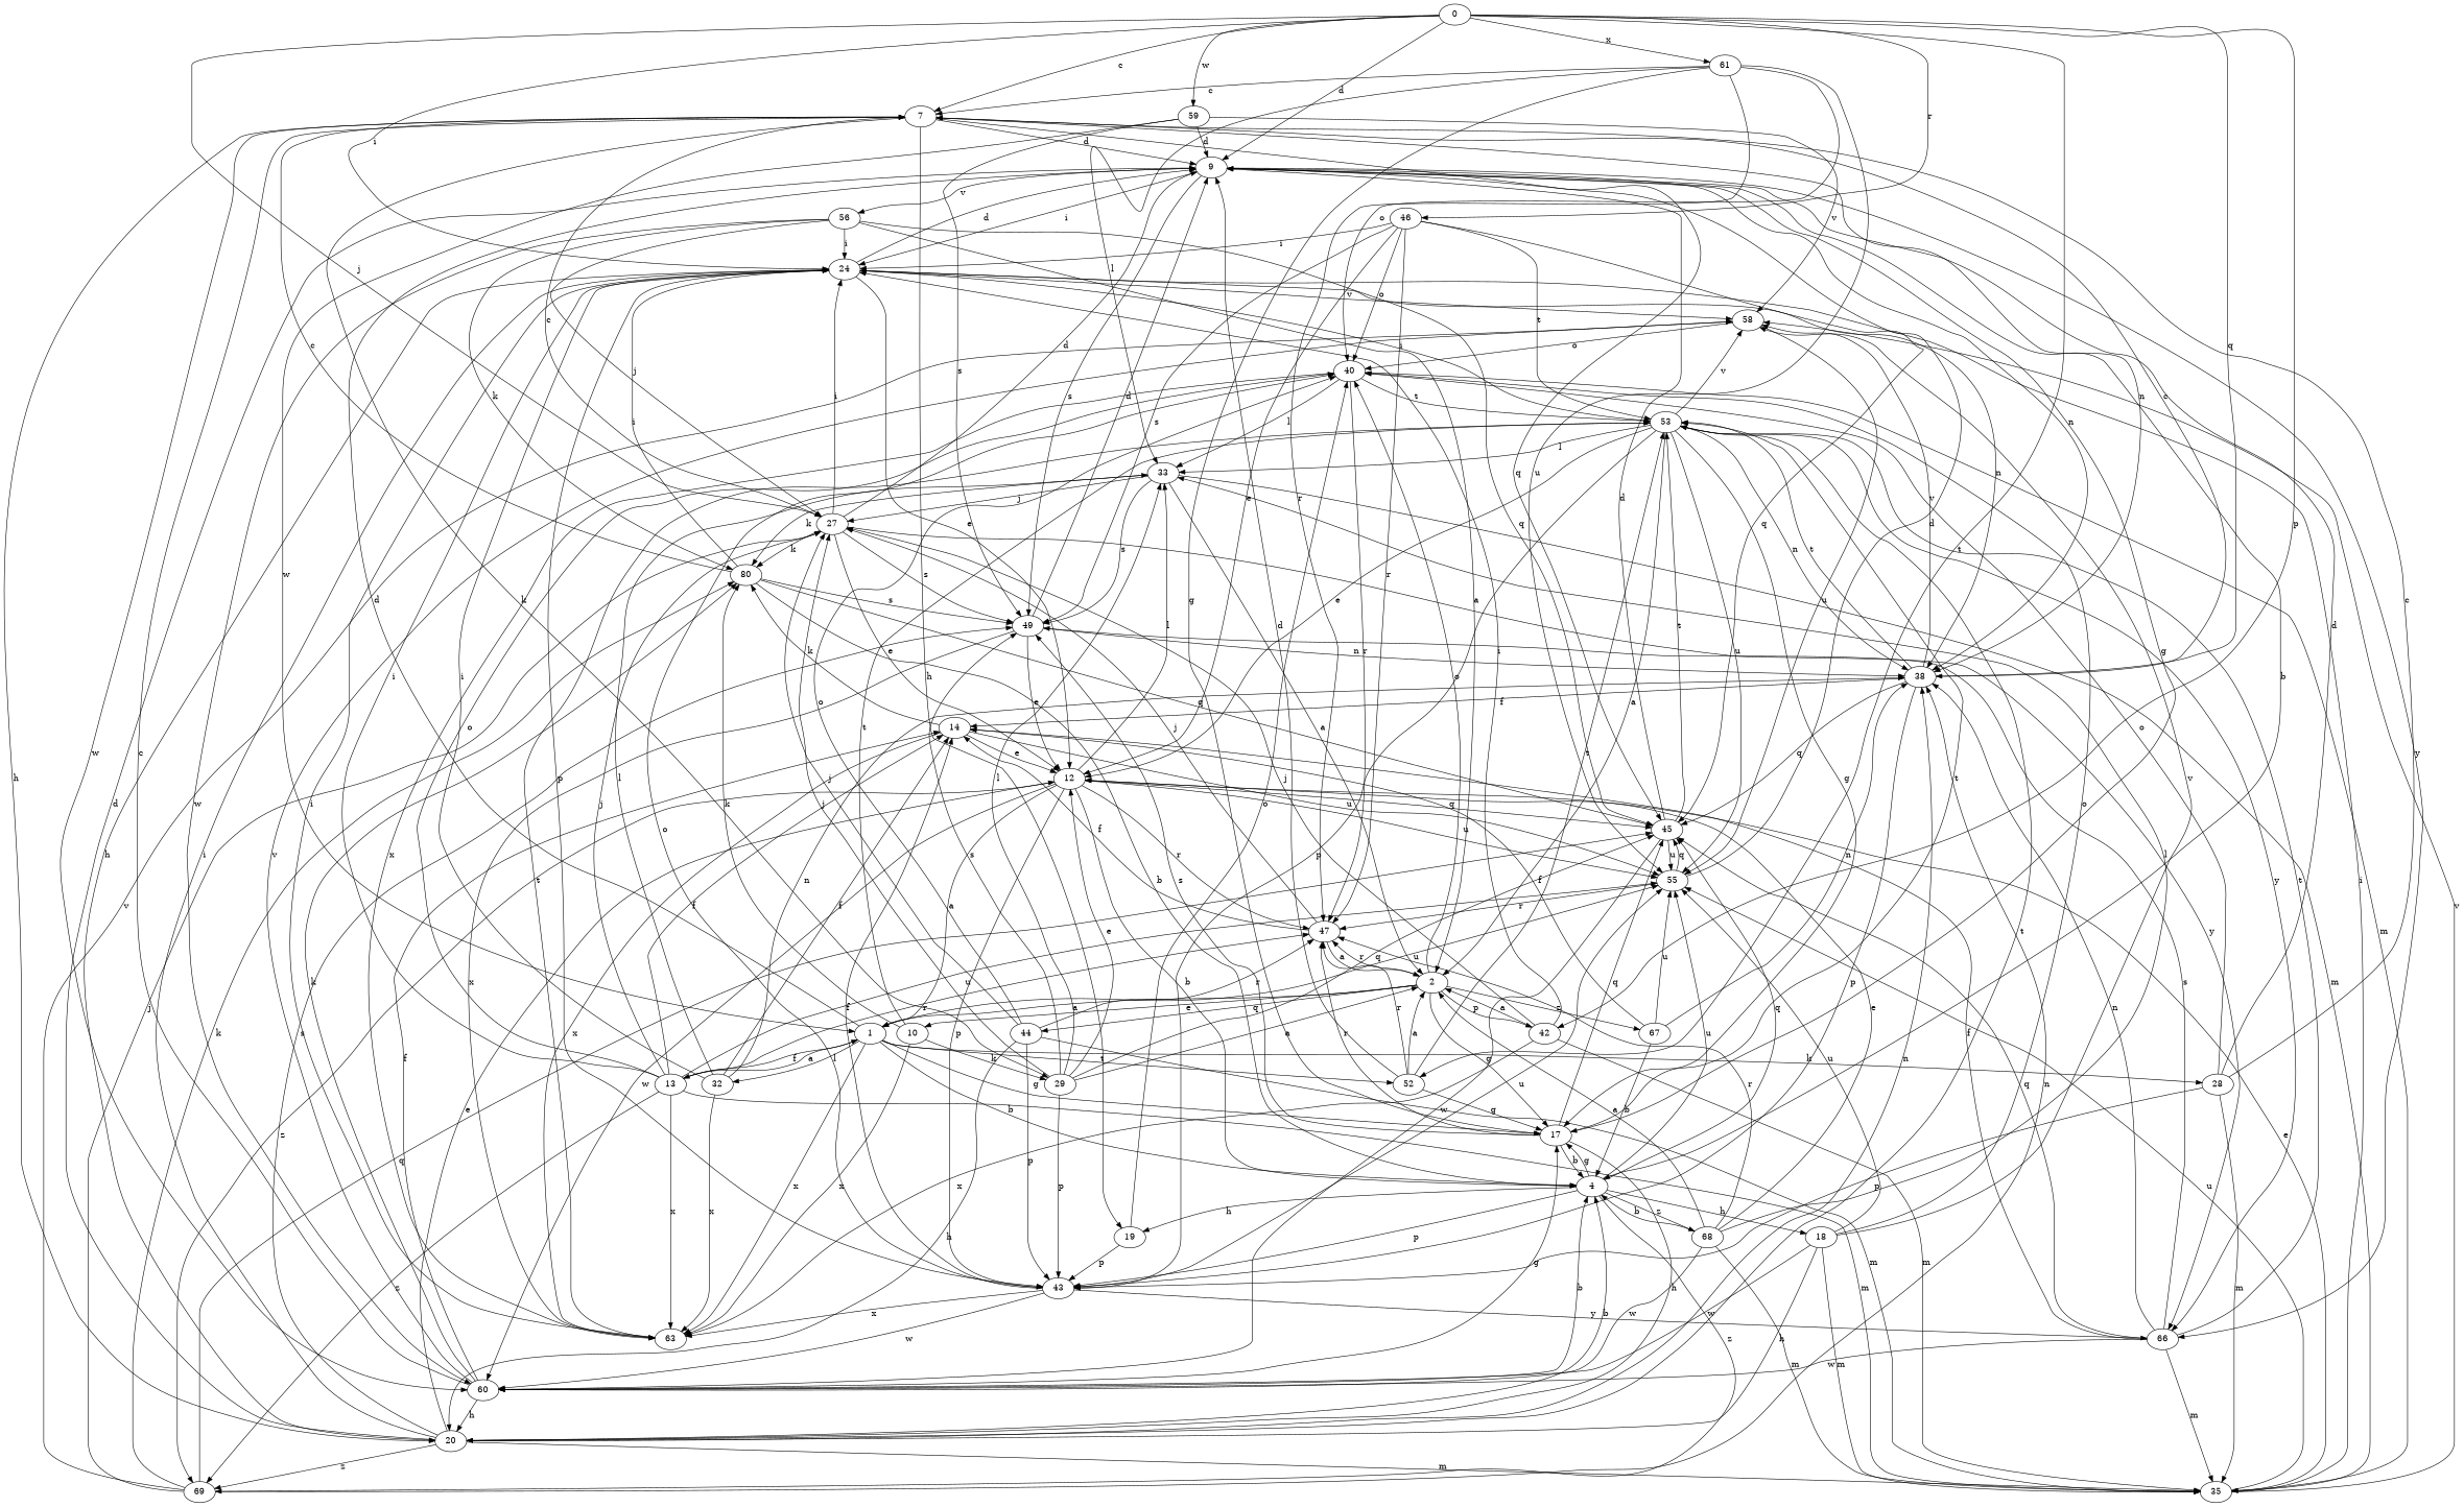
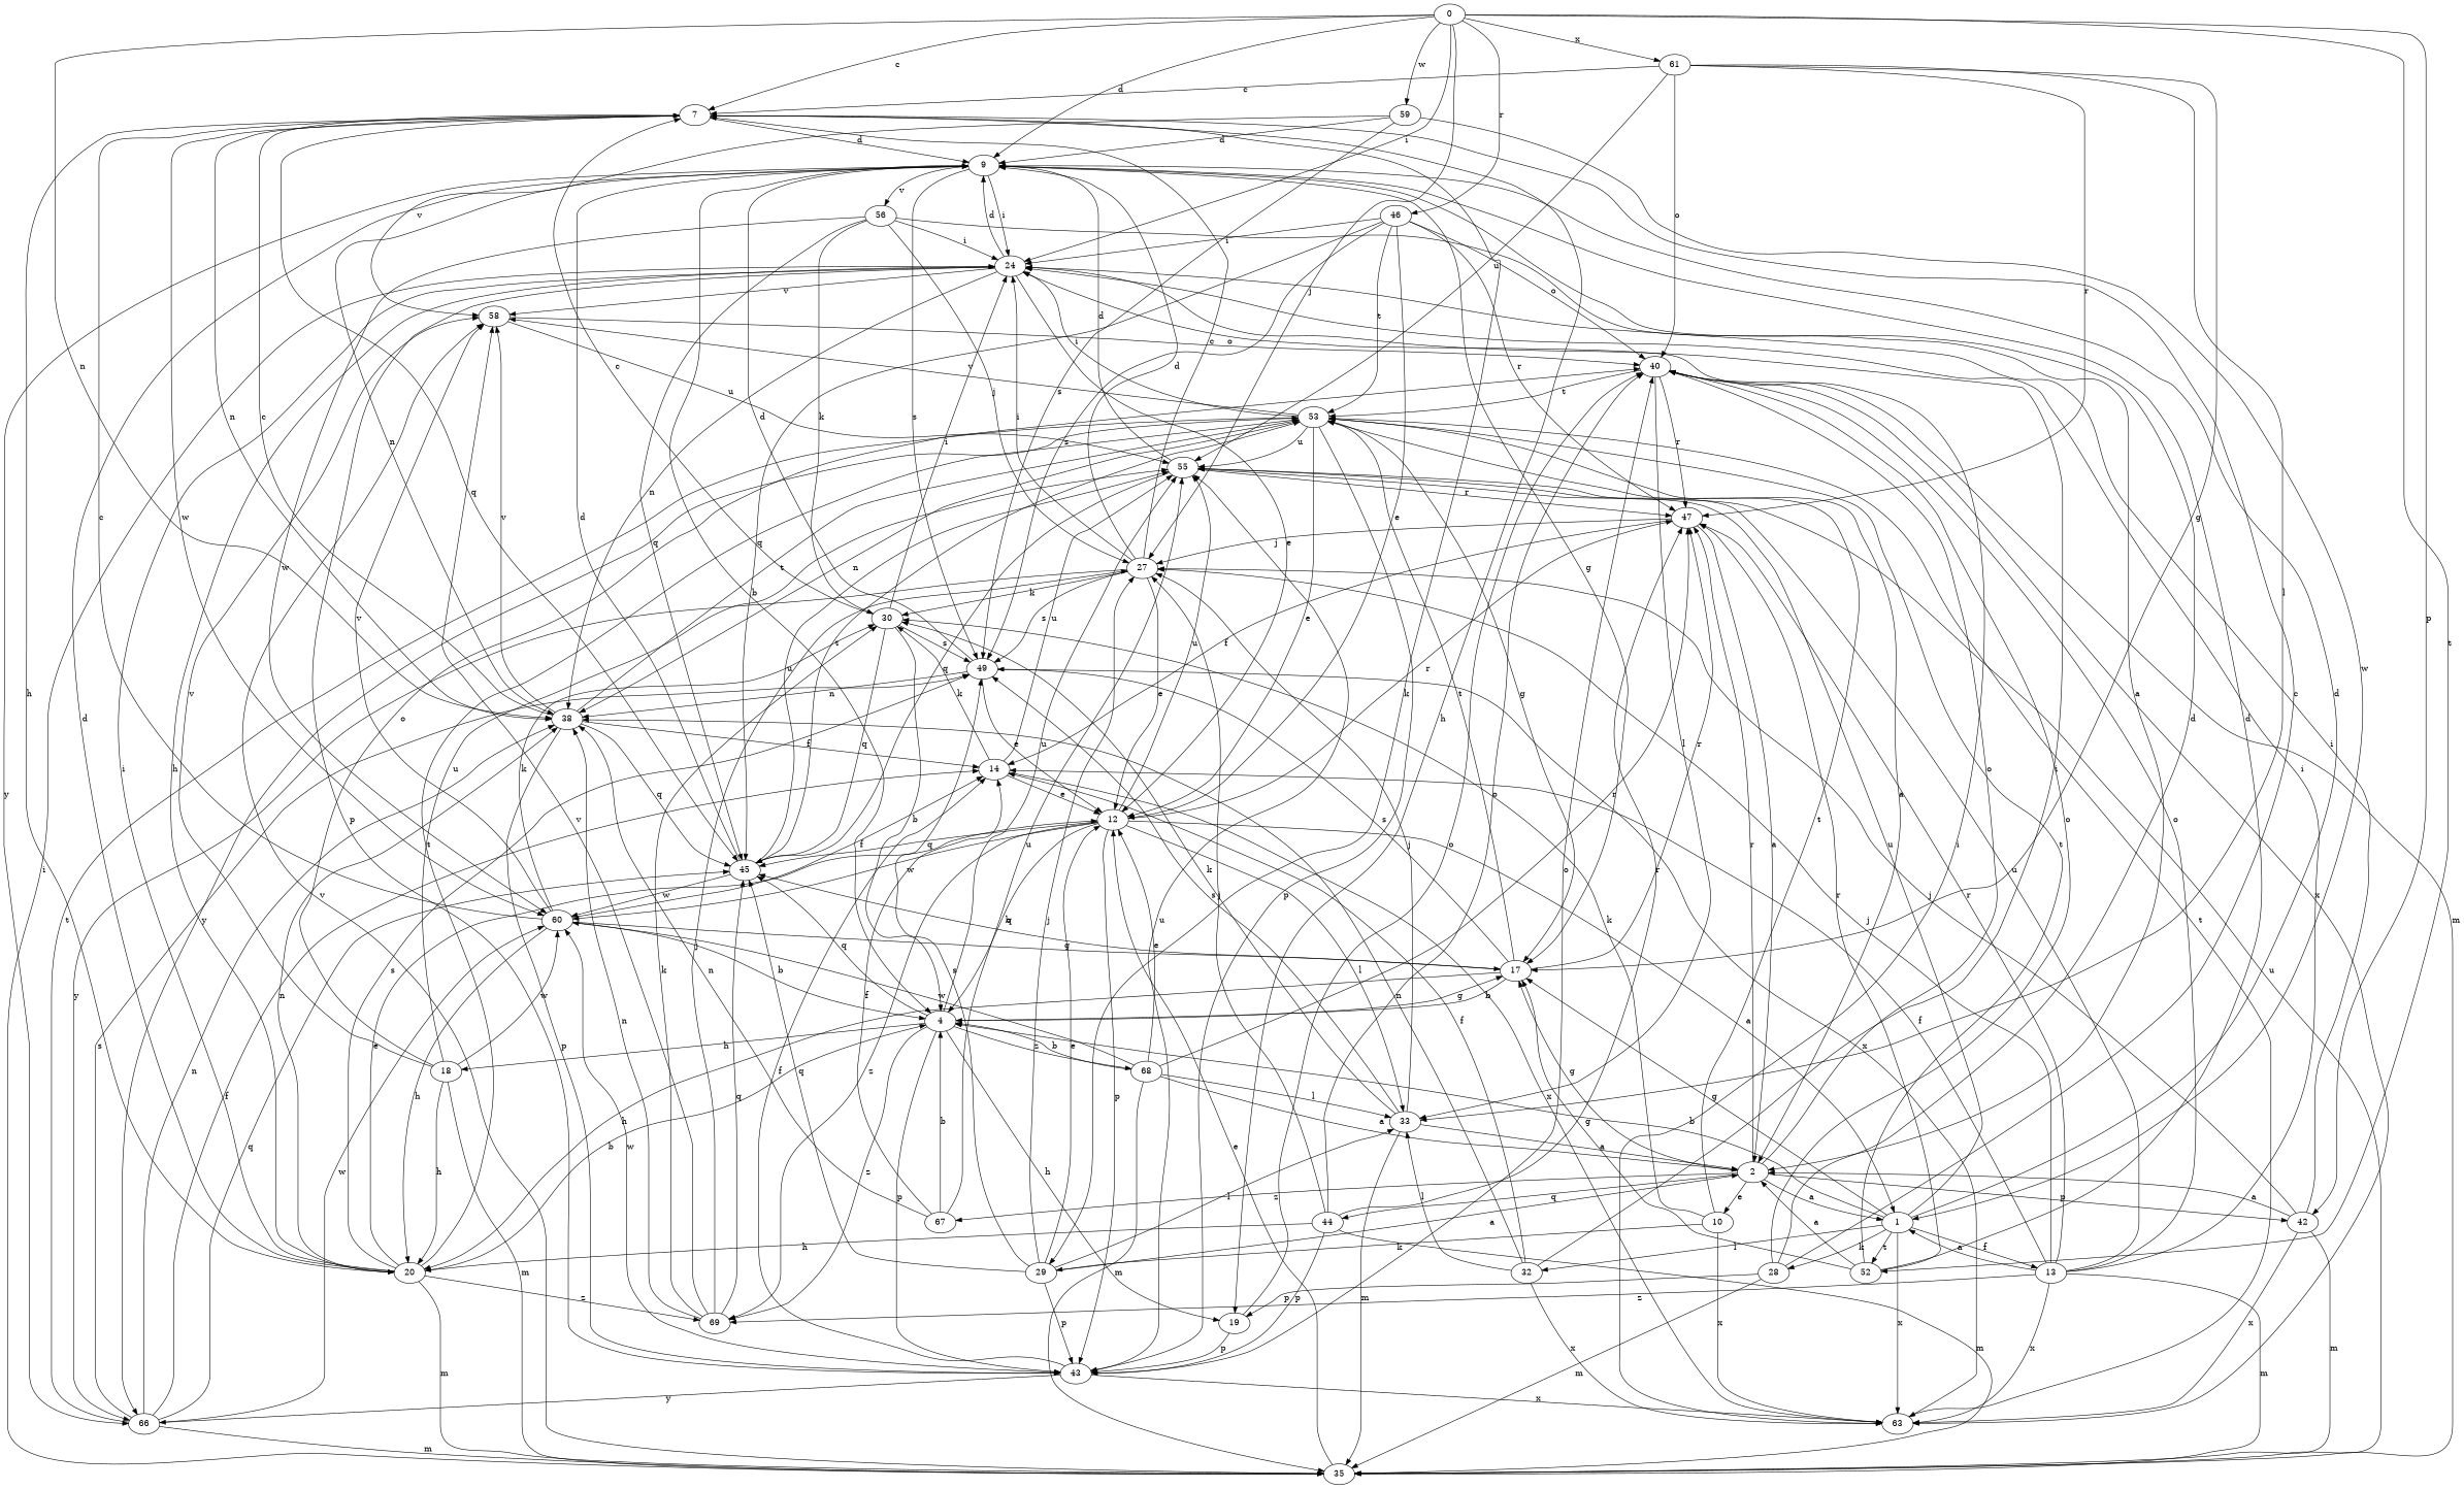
  strict digraph {
    0
    7
    9
    24
    27
    38
    42
    46
    52
    59
    61
    19
    45
    20
    29
    60
    4
    17
    49
    56
    66
    43
    12
    58
-   30 [label=80]
+   30
    53
    14
    63
    2
    35
    40
    47
    1
    55
    33
    13
    28
    32
    18
    68
    69
    10
    44
    67
    0 -> 7 [label=c]
    0 -> 9 [label=d]
    0 -> 24 [label=i]
    0 -> 27 [label=j]
-   0 -> 38 [label=q]
+   0 -> 38 [label=n]
    0 -> 42 [label=p]
    0 -> 46 [label=r]
    0 -> 52 [label=t]
    0 -> 59 [label=w]
    0 -> 61 [label=x]
    7 -> 9 [label=d]
    7 -> 38 [label=n]
    7 -> 19 [label=h]
    7 -> 45 [label=q]
    7 -> 20 [label=h]
    7 -> 29 [label=k]
    7 -> 60 [label=w]
    9 -> 24 [label=i]
    9 -> 38 [label=n]
    9 -> 4 [label=b]
    9 -> 17 [label=g]
    9 -> 49 [label=s]
    9 -> 56 [label=v]
    9 -> 66 [label=y]
    24 -> 9 [label=d]
    24 -> 38 [label=n]
    24 -> 20 [label=h]
    24 -> 43 [label=p]
    24 -> 12 [label=e]
    24 -> 58 [label=v]
    27 -> 7 [label=c]
    27 -> 9 [label=d]
    27 -> 24 [label=i]
    27 -> 49 [label=s]
    27 -> 66 [label=y]
    27 -> 12 [label=e]
    27 -> 30 [label=k]
    38 -> 7 [label=c]
    38 -> 45 [label=q]
    38 -> 43 [label=p]
    38 -> 58 [label=v]
    38 -> 53 [label=t]
    38 -> 14 [label=f]
    42 -> 24 [label=i]
    42 -> 27 [label=j]
    42 -> 63 [label=x]
    42 -> 2 [label=a]
    42 -> 35 [label=m]
    46 -> 24 [label=i]
    46 -> 45 [label=q]
    46 -> 49 [label=s]
    46 -> 12 [label=e]
    46 -> 53 [label=t]
    46 -> 40 [label=o]
    46 -> 47 [label=r]
    52 -> 9 [label=d]
    52 -> 17 [label=g]
    52 -> 53 [label=t]
    52 -> 2 [label=a]
    52 -> 47 [label=r]
    59 -> 9 [label=d]
    59 -> 49 [label=s]
    59 -> 58 [label=v]
    59 -> 1 [label=w]
    61 -> 7 [label=c]
    61 -> 17 [label=g]
    61 -> 40 [label=o]
    61 -> 47 [label=r]
    61 -> 55 [label=u]
    61 -> 33 [label=l]
    19 -> 43 [label=p]
    19 -> 40 [label=o]
    45 -> 9 [label=d]
    45 -> 60 [label=w]
    45 -> 53 [label=t]
    45 -> 55 [label=u]
    20 -> 9 [label=d]
    20 -> 24 [label=i]
    20 -> 38 [label=n]
    20 -> 4 [label=b]
    20 -> 49 [label=s]
    20 -> 12 [label=e]
    20 -> 53 [label=t]
    20 -> 35 [label=m]
    20 -> 69 [label=z]
    29 -> 27 [label=j]
    29 -> 45 [label=q]
    29 -> 49 [label=s]
    29 -> 43 [label=p]
    29 -> 12 [label=e]
    29 -> 2 [label=a]
    29 -> 33 [label=l]
    60 -> 7 [label=c]
    60 -> 20 [label=h]
    60 -> 4 [label=b]
    60 -> 17 [label=g]
    60 -> 58 [label=v]
    60 -> 30 [label=k]
    60 -> 14 [label=f]
    4 -> 19 [label=h]
    4 -> 45 [label=q]
    4 -> 17 [label=g]
    4 -> 43 [label=p]
    4 -> 55 [label=u]
    4 -> 18 [label=h]
    4 -> 68 [label=z]
    4 -> 69 [label=z]
    17 -> 45 [label=q]
    17 -> 20 [label=h]
    17 -> 4 [label=b]
    17 -> 49 [label=s]
    17 -> 53 [label=t]
    17 -> 47 [label=r]
    49 -> 9 [label=d]
    49 -> 38 [label=n]
    49 -> 12 [label=e]
    49 -> 63 [label=x]
    56 -> 24 [label=i]
    56 -> 27 [label=j]
    56 -> 45 [label=q]
    56 -> 60 [label=w]
    56 -> 30 [label=k]
    56 -> 2 [label=a]
    66 -> 38 [label=n]
    66 -> 45 [label=q]
    66 -> 60 [label=w]
    66 -> 49 [label=s]
    66 -> 53 [label=t]
    66 -> 14 [label=f]
    66 -> 35 [label=m]
    43 -> 60 [label=w]
    43 -> 66 [label=y]
    43 -> 14 [label=f]
    43 -> 63 [label=x]
    43 -> 40 [label=o]
    43 -> 55 [label=u]
    12 -> 45 [label=q]
    12 -> 60 [label=w]
    12 -> 4 [label=b]
    12 -> 43 [label=p]
    12 -> 47 [label=r]
    12 -> 1 [label=a]
    12 -> 55 [label=u]
    12 -> 33 [label=l]
    12 -> 69 [label=z]
    58 -> 40 [label=o]
    58 -> 55 [label=u]
    30 -> 7 [label=c]
    30 -> 24 [label=i]
    30 -> 45 [label=q]
    30 -> 4 [label=b]
    30 -> 49 [label=s]
    53 -> 24 [label=i]
    53 -> 38 [label=n]
    53 -> 17 [label=g]
    53 -> 66 [label=y]
    53 -> 43 [label=p]
    53 -> 12 [label=e]
    53 -> 58 [label=v]
    53 -> 2 [label=a]
    53 -> 55 [label=u]
-   53 -> 33 [label=l]
    14 -> 12 [label=e]
    14 -> 30 [label=k]
    14 -> 63 [label=x]
    14 -> 55 [label=u]
    63 -> 24 [label=i]
    63 -> 53 [label=t]
    2 -> 42 [label=p]
    2 -> 17 [label=g]
    2 -> 40 [label=o]
    2 -> 47 [label=r]
    2 -> 1 [label=a]
    2 -> 10 [label=e]
    2 -> 44 [label=q]
    2 -> 67 [label=z]
    35 -> 24 [label=i]
    35 -> 12 [label=e]
    35 -> 58 [label=v]
    35 -> 55 [label=u]
    40 -> 53 [label=t]
    40 -> 63 [label=x]
    40 -> 35 [label=m]
    40 -> 47 [label=r]
    40 -> 33 [label=l]
    47 -> 27 [label=j]
    47 -> 14 [label=f]
    47 -> 2 [label=a]
    1 -> 9 [label=d]
    1 -> 52 [label=t]
    1 -> 4 [label=b]
    1 -> 17 [label=g]
    1 -> 63 [label=x]
    1 -> 55 [label=u]
    1 -> 13 [label=f]
    1 -> 28 [label=k]
    1 -> 32 [label=l]
    55 -> 9 [label=d]
    55 -> 45 [label=q]
    55 -> 47 [label=r]
    33 -> 27 [label=j]
    33 -> 49 [label=s]
    33 -> 30 [label=k]
    33 -> 2 [label=a]
    33 -> 35 [label=m]
    13 -> 24 [label=i]
    13 -> 27 [label=j]
    13 -> 14 [label=f]
    13 -> 63 [label=x]
    13 -> 35 [label=m]
    13 -> 40 [label=o]
    13 -> 47 [label=r]
    13 -> 1 [label=a]
    13 -> 55 [label=u]
    13 -> 69 [label=z]
    28 -> 7 [label=c]
    28 -> 9 [label=d]
-   28 -> 43 [label=p]
+   28 -> 19 [label=p]
    28 -> 35 [label=m]
    28 -> 40 [label=o]
    32 -> 24 [label=i]
    32 -> 38 [label=n]
    32 -> 14 [label=f]
    32 -> 63 [label=x]
    32 -> 33 [label=l]
    18 -> 20 [label=h]
    18 -> 60 [label=w]
    18 -> 58 [label=v]
    18 -> 35 [label=m]
    18 -> 40 [label=o]
    18 -> 55 [label=u]
    68 -> 60 [label=w]
    68 -> 4 [label=b]
    68 -> 12 [label=e]
    68 -> 2 [label=a]
    68 -> 35 [label=m]
    68 -> 47 [label=r]
    68 -> 33 [label=l]
    69 -> 27 [label=j]
    69 -> 38 [label=n]
    69 -> 45 [label=q]
    69 -> 58 [label=v]
    69 -> 30 [label=k]
    10 -> 29 [label=k]
    10 -> 30 [label=k]
    10 -> 53 [label=t]
    10 -> 63 [label=x]
    44 -> 27 [label=j]
    44 -> 20 [label=h]
    44 -> 43 [label=p]
    44 -> 35 [label=m]
    44 -> 40 [label=o]
    44 -> 47 [label=r]
    67 -> 38 [label=n]
    67 -> 4 [label=b]
    67 -> 14 [label=f]
    67 -> 55 [label=u]
  }
